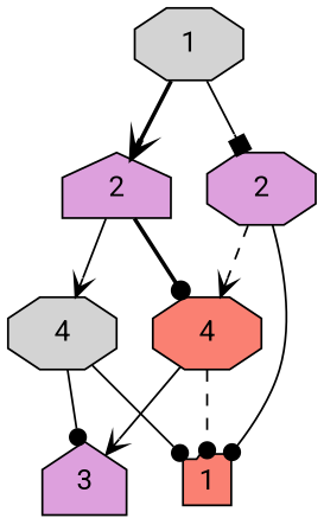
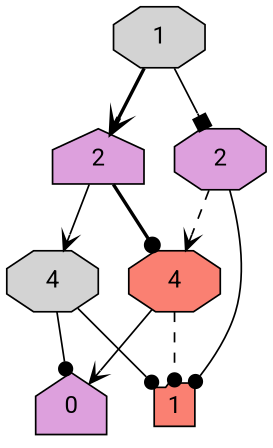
  digraph {
    fontname=Roboto
    node [shape=octagon style=filled fillcolor=plum fontname=Roboto]
    edge [style=solid arrowhead=dot fontname=Roboto]
-   n1 [height=0.3 label=3 shape=house width=0.3]
+   n1 [height=0.3 label=0 shape=house width=0.3]
    n2 [height=0.3 label=1 shape=folder width=0.3 fillcolor=salmon]
    n3 [label=1 fillcolor=lightgrey]
    n4 [label=2 shape=house]
    n5 [label=2]
    n6 [label=4 fillcolor=lightgrey]
    n7 [label=4 fillcolor=salmon]
    n3 -> n4 [style=bold arrowhead=vee]
    n3 -> n5 [arrowhead=box]
    n4 -> n6 [arrowhead=vee]
    n4 -> n7 [style=bold]
    n5 -> n2
    n5 -> n7 [style=dashed arrowhead=vee]
    n6 -> n1
    n6 -> n2
    n7 -> n1 [arrowhead=vee]
    n7 -> n2 [style=dashed]
  }
